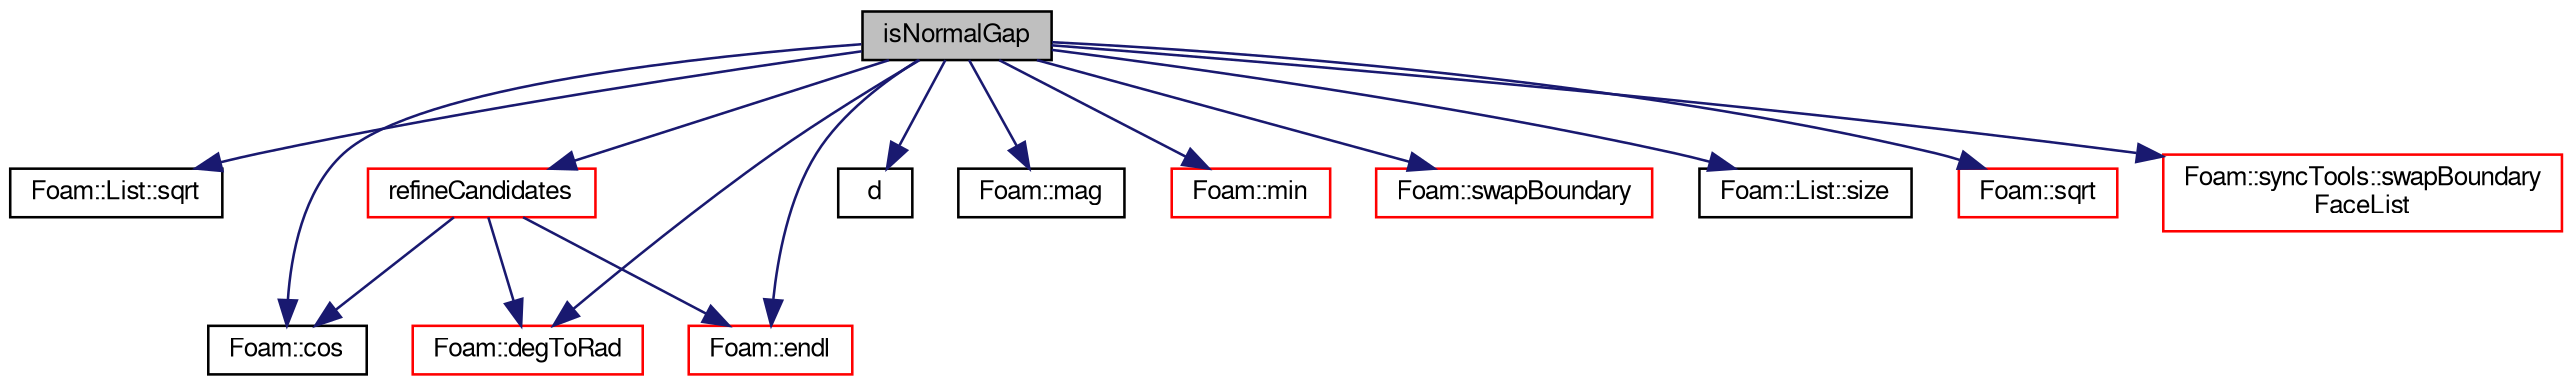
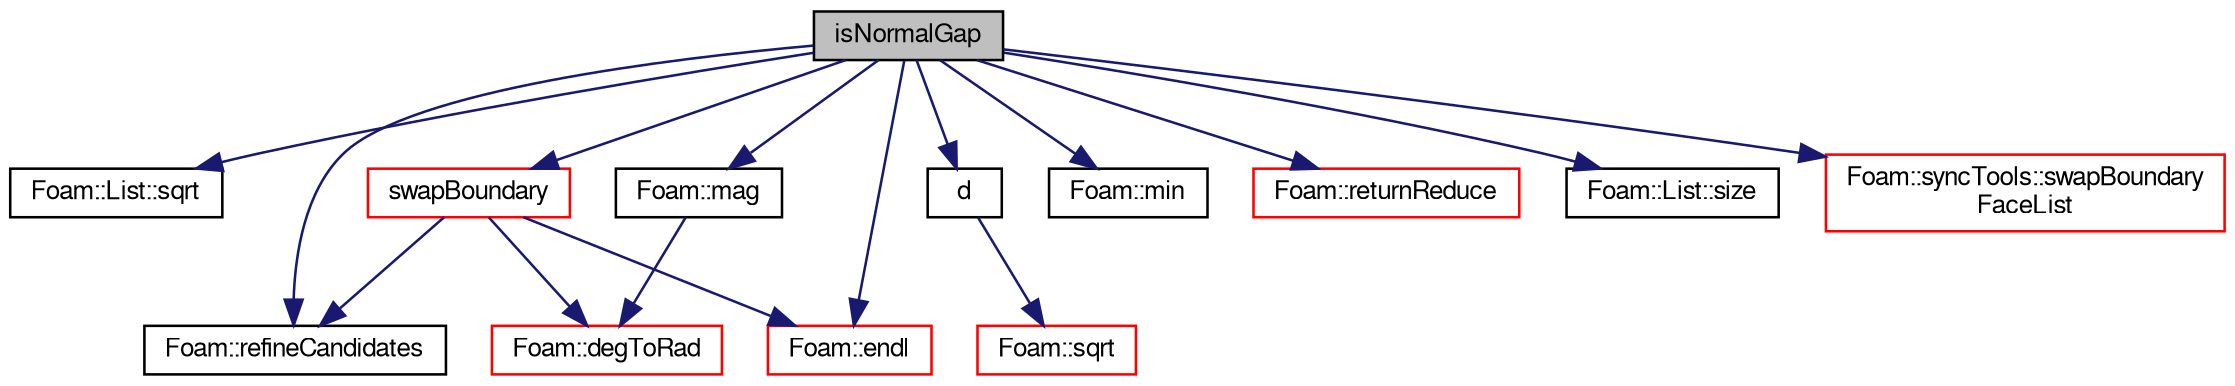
  digraph {
    rankdir=TB
    node [color=black fontname=FreeSans fontsize=10 shape=record]
    edge [color=midnightblue fontname=FreeSans fontsize=10 labelfontname=FreeSans labelfontsize=10 style=solid]
    n1 [fillcolor=grey75 fontcolor=black height=0.2 label=isNormalGap style=filled width=0.4]
    n2 [height=0.2 label="Foam::List::sqrt" width=0.4]
-   n3 [height=0.2 label="Foam::cos" width=0.4]
+   n3 [height=0.2 label="Foam::refineCandidates" width=0.4]
    n4 [height=0.2 label=d width=0.4]
    n5 [color=red height=0.2 label="Foam::degToRad" width=0.4]
    n6 [color=red height=0.2 label="Foam::endl" width=0.4]
    n7 [height=0.2 label="Foam::mag" width=0.4]
-   n8 [color=red height=0.2 label="Foam::min" width=0.4]
-   n9 [color=red height=0.2 label=refineCandidates width=0.4]
-   n10 [color=red height=0.2 label="Foam::swapBoundary" width=0.4]
+   n8 [height=0.2 label="Foam::min" width=0.4]
+   n9 [color=red height=0.2 label=swapBoundary width=0.4]
+   n10 [color=red height=0.2 label="Foam::returnReduce" width=0.4]
    n11 [height=0.2 label="Foam::List::size" width=0.4]
    n12 [color=red height=0.2 label="Foam::sqrt" width=0.4]
    n13 [color=red height=0.2 label="Foam::syncTools::swapBoundary\lFaceList" width=0.4]
    n1 -> n2
    n1 -> n3
    n1 -> n4
-   n1 -> n5
+   n7 -> n5
    n1 -> n6
    n1 -> n7
    n1 -> n8
    n1 -> n9
    n1 -> n10
    n1 -> n11
-   n1 -> n12
+   n4 -> n12
    n1 -> n13
    n9 -> n3
    n9 -> n5
    n9 -> n6
  }
